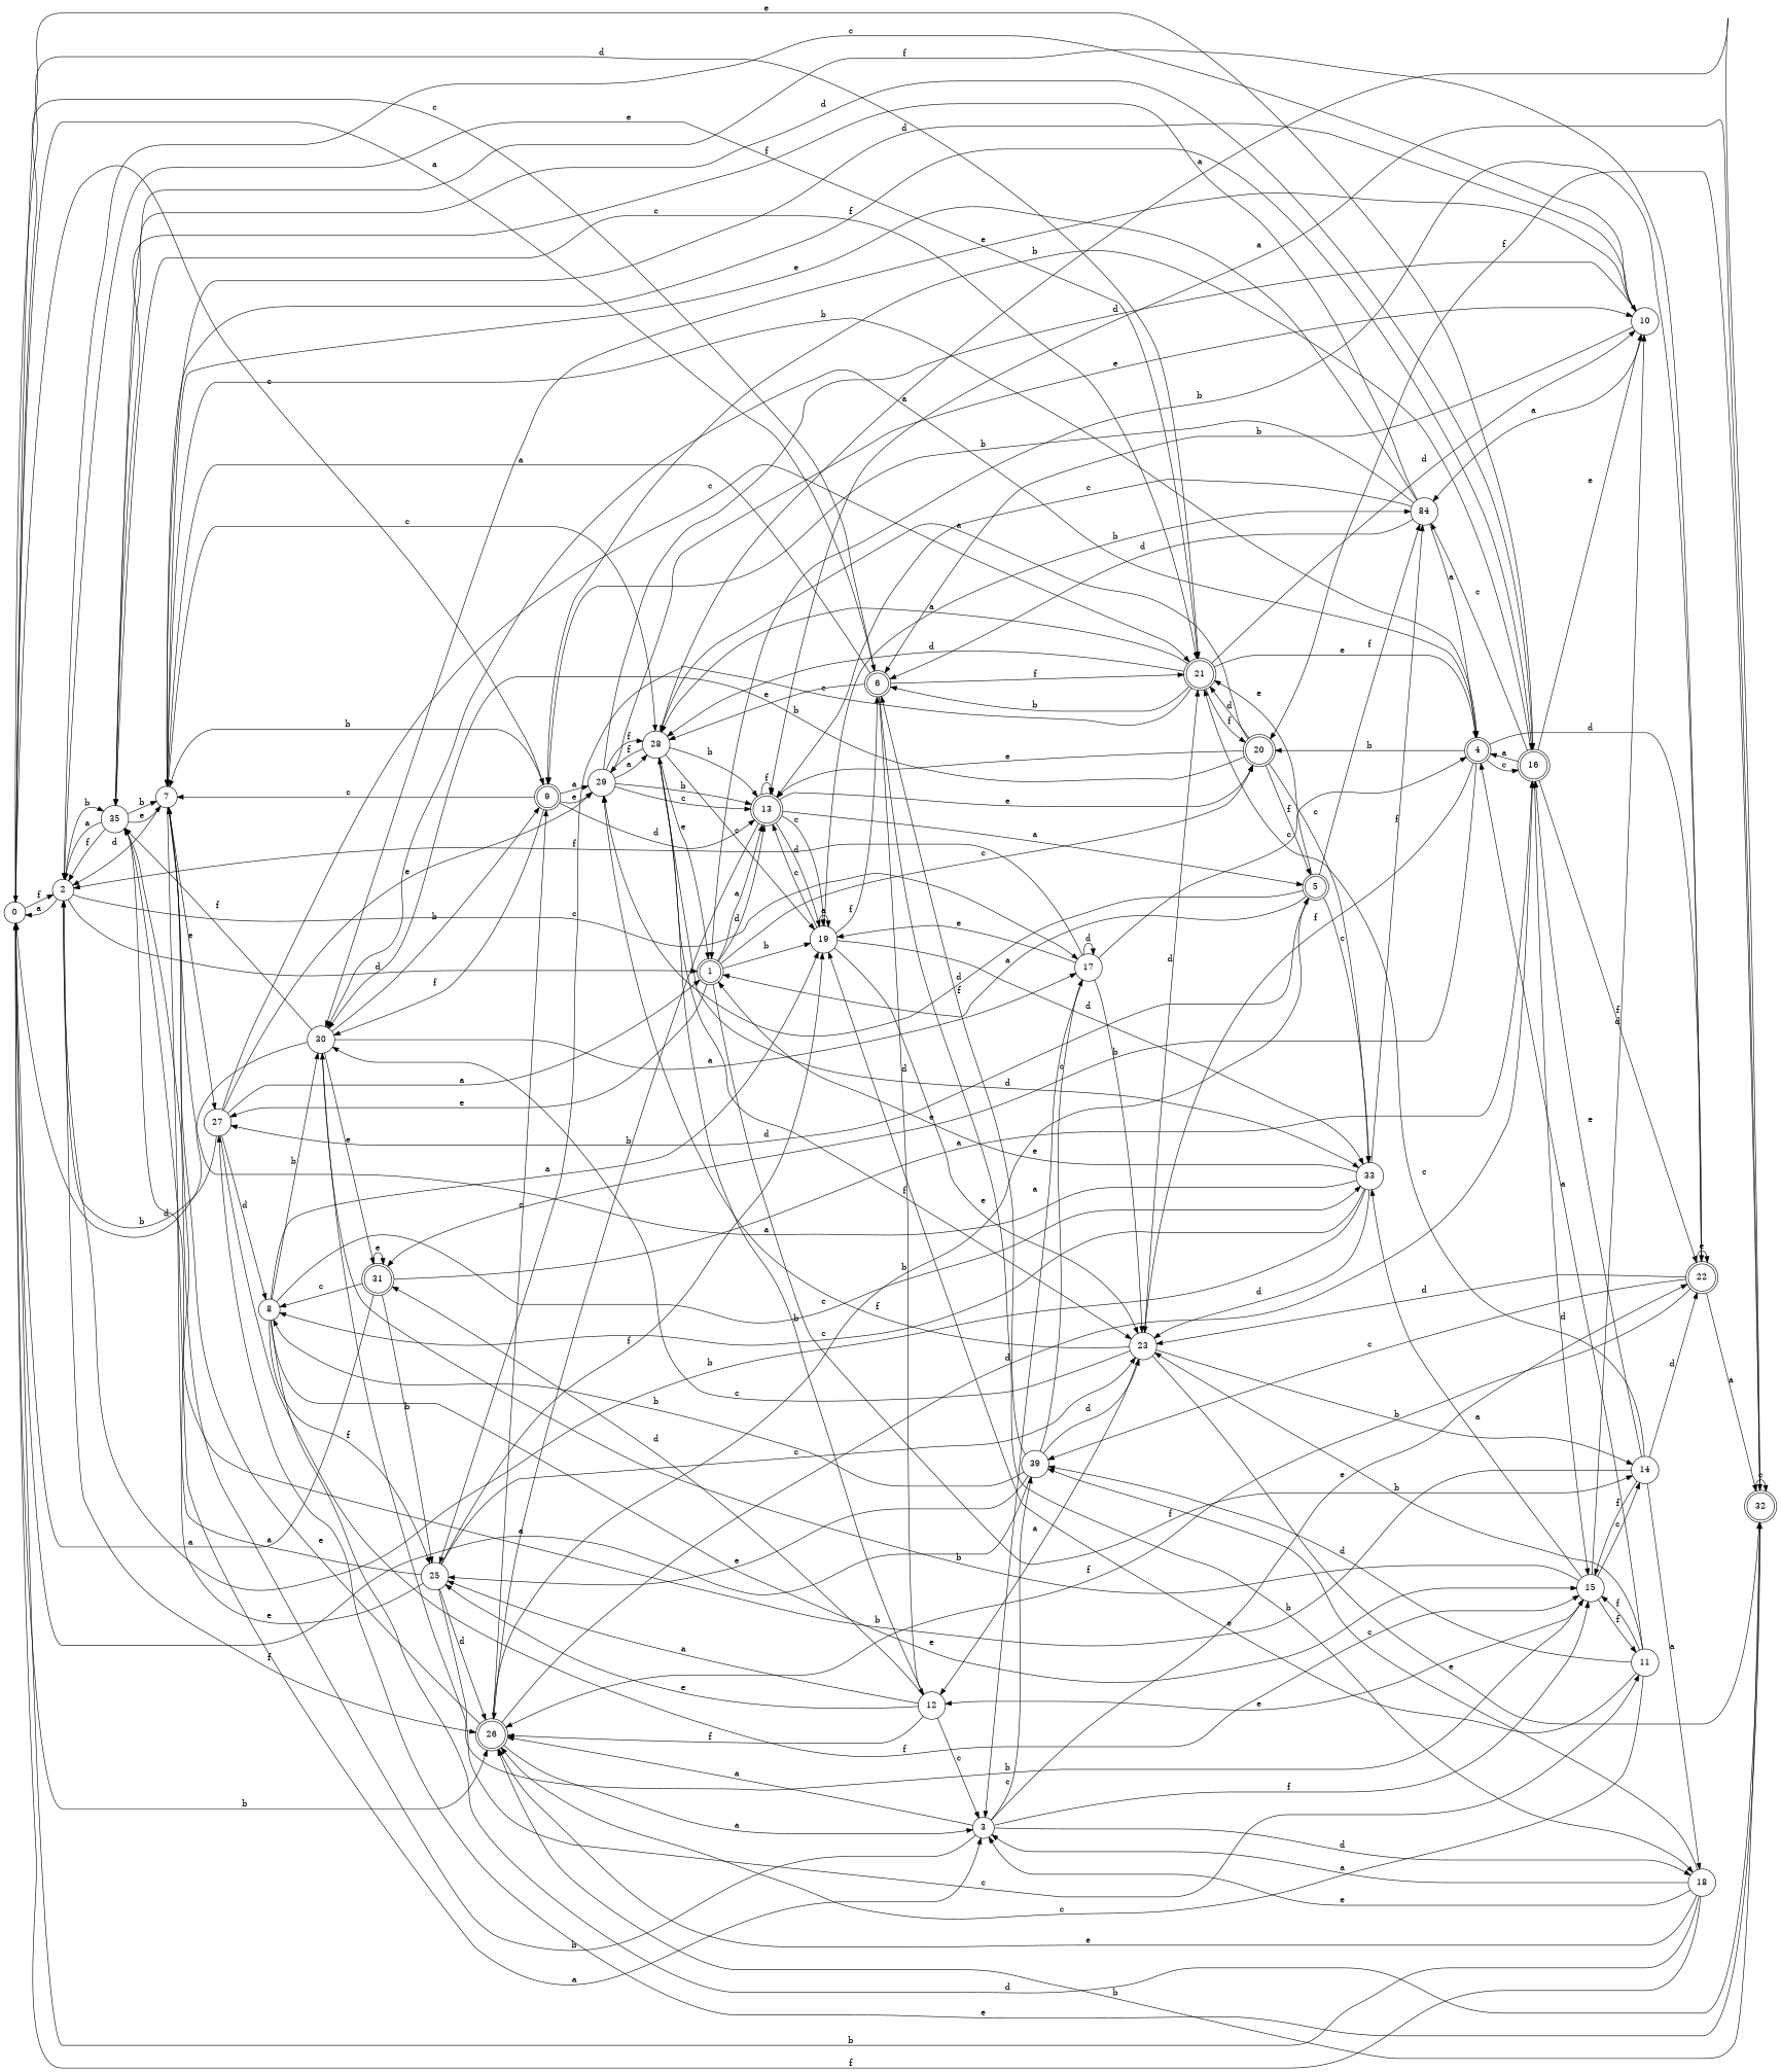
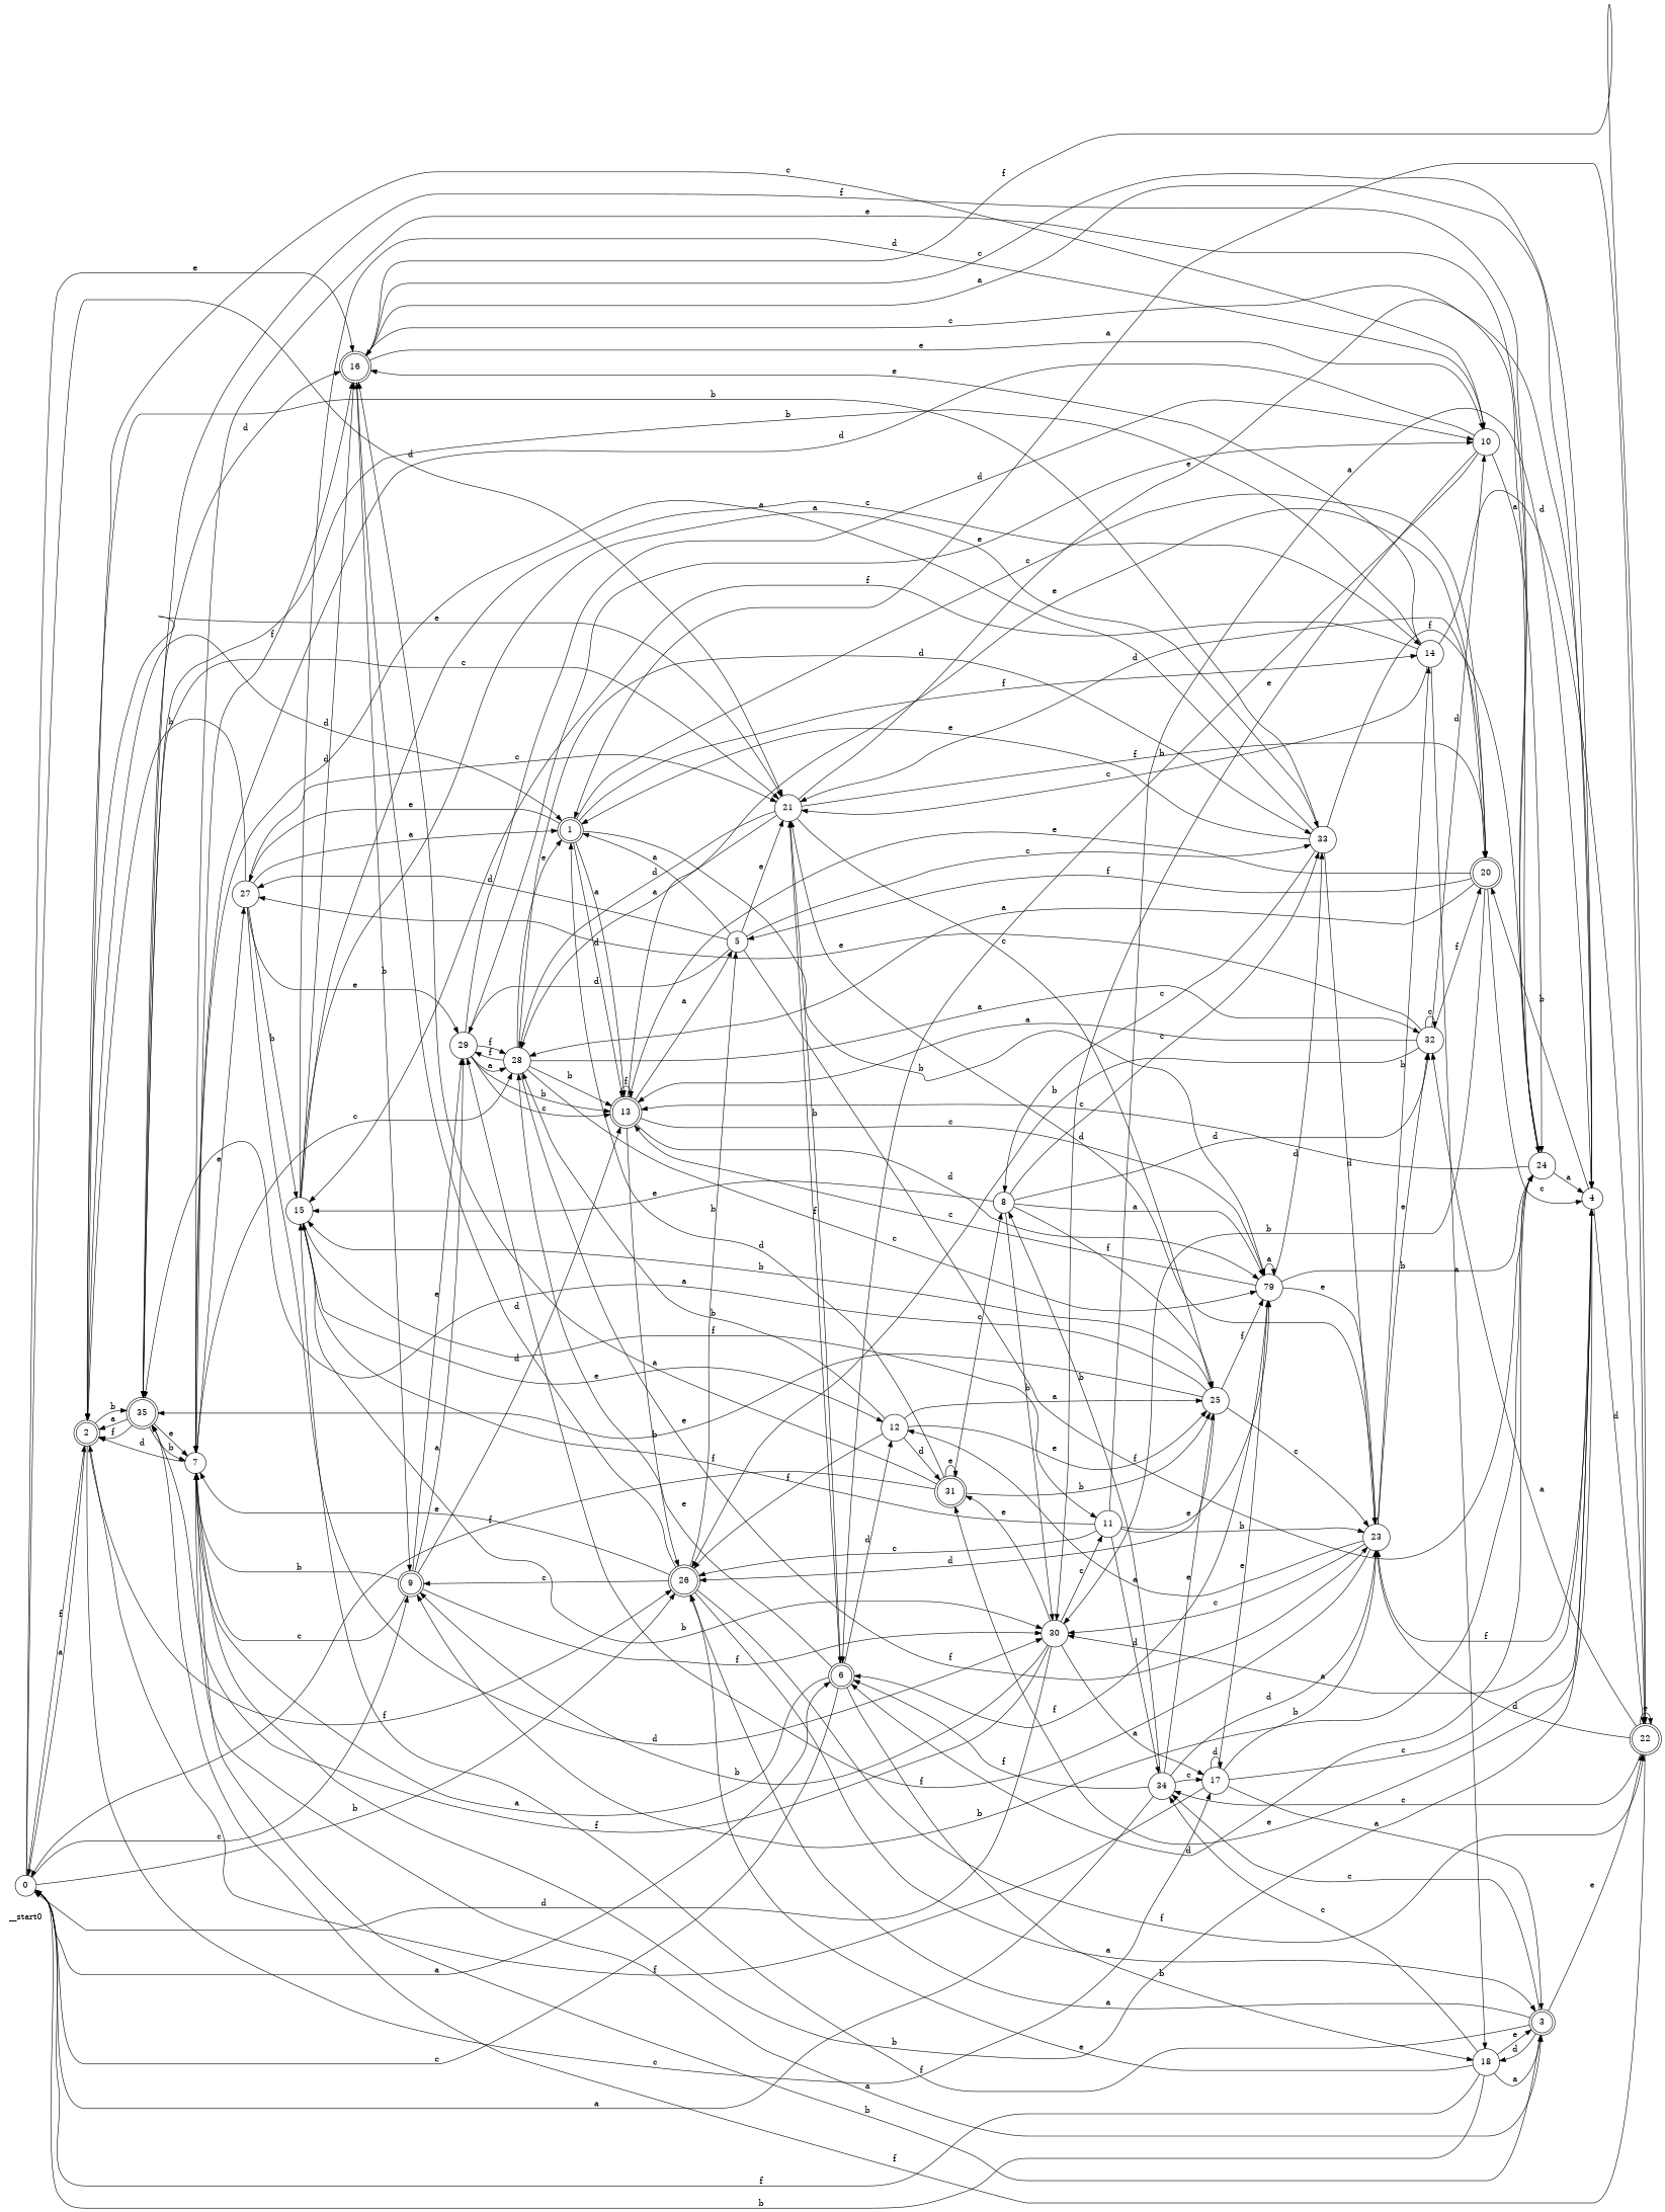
  digraph {
    rankdir=LR
    node [shape=circle color=black fillcolor=white style=filled]
+   __start0 [shape=none color="" fillcolor="" style=""]
    n2 [label=0]
-   n3 [label=2]
+   n3 [label=2 shape=doublecircle]
    n4 [label=6 shape=doublecircle style="rounded,filled"]
    n5 [label=9 shape=doublecircle style="rounded,filled"]
    n6 [label=16 shape=doublecircle style="rounded,filled"]
-   n7 [label=21 shape=doublecircle style="rounded,filled"]
+   n7 [label=21 style="rounded,filled"]
    n8 [label=26 shape=doublecircle style="rounded,filled"]
    n9 [label=1 shape=doublecircle style="rounded,filled"]
    n10 [label=17]
-   n11 [label=35]
+   n11 [label=35 shape=doublecircle]
    n12 [label=7]
    n13 [label=18]
    n14 [label=12]
    n15 [label=28]
    n16 [label=13 shape=doublecircle style="rounded,filled"]
    n17 [label=30]
    n18 [label=29]
    n19 [label=15]
    n20 [label=22 shape=doublecircle style="rounded,filled"]
-   n21 [label=4 shape=doublecircle]
-   n22 [label=84]
+   n21 [label=4]
+   n22 [label=24]
    n23 [label=10]
    n24 [label=20 shape=doublecircle style="rounded,filled"]
    n25 [label=25]
-   n26 [label=3]
-   n27 [label=5 shape=doublecircle]
+   n26 [label=3 shape=doublecircle]
+   n27 [label=5]
    n28 [label=14]
-   n29 [label=19]
+   n29 [label=79]
    n30 [label=27]
    n31 [label=23]
    n32 [label=33]
-   n33 [label=39]
+   n33 [label=34]
    n34 [label=11]
-   n35 [label=32 shape=doublecircle]
+   n35 [label=32]
    n36 [label=8]
    n37 [label=31 shape=doublecircle style="rounded,filled"]
    n2 -> n3 [label=f]
    n2 -> n4 [label=a]
    n2 -> n5 [label=c]
    n2 -> n6 [label=e]
    n2 -> n7 [label=d]
    n2 -> n8 [label=b]
    n3 -> n2 [label=a]
    n3 -> n7 [label=e]
    n3 -> n8 [label=f]
    n3 -> n9 [label=d]
    n3 -> n10 [label=c]
    n3 -> n11 [label=b]
    n4 -> n2 [label=c]
    n4 -> n7 [label=f]
    n4 -> n12 [label=a]
    n4 -> n13 [label=b]
    n4 -> n14 [label=d]
    n4 -> n15 [label=e]
    n5 -> n12 [label=b]
    n5 -> n12 [label=c]
    n5 -> n16 [label=d]
    n5 -> n17 [label=f]
    n5 -> n18 [label=a]
    n5 -> n18 [label=e]
    n6 -> n5 [label=b]
-   n6 -> n19 [label=d]
+   n19 -> n6 [label=d]
    n6 -> n20 [label=f]
    n6 -> n21 [label=a]
    n6 -> n22 [label=c]
    n6 -> n23 [label=e]
    n7 -> n4 [label=b]
    n7 -> n15 [label=a]
    n7 -> n15 [label=d]
    n7 -> n21 [label=e]
    n7 -> n24 [label=f]
    n7 -> n25 [label=c]
    n8 -> n5 [label=c]
    n8 -> n6 [label=d]
    n8 -> n12 [label=e]
-   n20 -> n8 [label=f]
+   n8 -> n20 [label=f]
    n8 -> n26 [label=a]
    n8 -> n27 [label=b]
    n9 -> n16 [label=a]
    n9 -> n16 [label=d]
    n9 -> n24 [label=c]
    n9 -> n28 [label=f]
    n9 -> n29 [label=b]
    n9 -> n30 [label=e]
    n10 -> n3 [label=f]
    n10 -> n10 [label=d]
    n10 -> n21 [label=c]
    n10 -> n26 [label=a]
    n10 -> n29 [label=e]
    n10 -> n31 [label=b]
    n11 -> n3 [label=a]
    n11 -> n3 [label=f]
    n11 -> n6 [label=d]
    n11 -> n7 [label=c]
    n11 -> n12 [label=b]
    n11 -> n12 [label=e]
    n12 -> n3 [label=d]
    n12 -> n6 [label=f]
    n12 -> n15 [label=c]
    n12 -> n21 [label=b]
    n12 -> n26 [label=a]
    n12 -> n30 [label=e]
    n13 -> n2 [label=b]
    n13 -> n2 [label=f]
    n13 -> n8 [label=e]
    n13 -> n26 [label=a]
    n13 -> n26 [label=e]
    n13 -> n33 [label=c]
    n14 -> n8 [label=f]
    n14 -> n15 [label=b]
    n14 -> n25 [label=a]
    n14 -> n25 [label=e]
-   n14 -> n26 [label=c]
    n14 -> n37 [label=d]
    n15 -> n9 [label=e]
    n15 -> n16 [label=b]
    n15 -> n18 [label=f]
    n15 -> n29 [label=c]
    n15 -> n31 [label=f]
    n15 -> n32 [label=d]
    n15 -> n35 [label=a]
    n16 -> n8 [label=b]
    n16 -> n16 [label=f]
    n16 -> n24 [label=e]
    n16 -> n27 [label=a]
    n16 -> n29 [label=c]
    n16 -> n29 [label=d]
    n17 -> n2 [label=d]
    n17 -> n5 [label=b]
    n17 -> n10 [label=a]
    n17 -> n11 [label=f]
    n17 -> n34 [label=c]
    n17 -> n37 [label=e]
    n18 -> n15 [label=a]
    n18 -> n15 [label=f]
    n18 -> n16 [label=b]
    n18 -> n16 [label=c]
    n18 -> n23 [label=d]
    n18 -> n23 [label=e]
    n19 -> n14 [label=e]
    n19 -> n17 [label=b]
    n19 -> n23 [label=d]
    n19 -> n28 [label=c]
    n19 -> n32 [label=a]
    n19 -> n34 [label=f]
-   n20 -> n9 [label=b]
+   n20 -> n9 [label=a]
    n20 -> n11 [label=f]
    n20 -> n20 [label=e]
    n20 -> n31 [label=d]
    n20 -> n33 [label=c]
    n20 -> n35 [label=a]
    n21 -> n6 [label=c]
    n21 -> n17 [label=a]
    n21 -> n20 [label=d]
    n21 -> n24 [label=b]
    n21 -> n31 [label=f]
    n21 -> n37 [label=e]
    n22 -> n4 [label=d]
    n22 -> n5 [label=b]
    n22 -> n11 [label=f]
    n22 -> n12 [label=e]
    n22 -> n16 [label=c]
    n22 -> n21 [label=a]
    n23 -> n3 [label=c]
    n23 -> n4 [label=b]
    n23 -> n12 [label=d]
    n23 -> n17 [label=e]
    n23 -> n22 [label=a]
    n24 -> n7 [label=d]
    n24 -> n15 [label=a]
    n24 -> n16 [label=e]
    n24 -> n17 [label=b]
-   n24 -> n32 [label=c]
+   n24 -> n21 [label=c]
    n24 -> n27 [label=f]
    n25 -> n8 [label=d]
    n25 -> n11 [label=a]
    n25 -> n11 [label=e]
    n25 -> n19 [label=b]
    n25 -> n29 [label=f]
    n25 -> n31 [label=c]
    n26 -> n8 [label=a]
    n26 -> n12 [label=b]
    n26 -> n13 [label=d]
    n26 -> n19 [label=f]
    n26 -> n20 [label=e]
    n26 -> n33 [label=c]
    n27 -> n7 [label=e]
    n27 -> n9 [label=a]
    n27 -> n18 [label=d]
    n27 -> n22 [label=f]
    n27 -> n30 [label=d]
    n27 -> n32 [label=c]
    n28 -> n6 [label=e]
    n28 -> n7 [label=c]
    n28 -> n11 [label=b]
    n28 -> n13 [label=a]
    n28 -> n19 [label=f]
    n28 -> n20 [label=d]
    n29 -> n4 [label=f]
    n29 -> n16 [label=c]
    n29 -> n22 [label=b]
    n29 -> n29 [label=a]
    n29 -> n31 [label=e]
    n29 -> n32 [label=d]
    n30 -> n3 [label=b]
    n30 -> n7 [label=c]
    n30 -> n9 [label=a]
-   n30 -> n36 [label=d]
+   n30 -> n17 [label=d]
    n30 -> n18 [label=e]
-   n30 -> n19 [label=f]
+   n30 -> n19 [label=b]
    n31 -> n7 [label=d]
    n31 -> n14 [label=a]
    n31 -> n17 [label=c]
    n31 -> n18 [label=f]
    n31 -> n28 [label=b]
    n31 -> n35 [label=e]
    n32 -> n3 [label=b]
    n32 -> n9 [label=e]
    n32 -> n12 [label=a]
    n32 -> n22 [label=f]
    n32 -> n31 [label=d]
    n32 -> n36 [label=c]
    n33 -> n2 [label=a]
    n33 -> n4 [label=f]
    n33 -> n10 [label=c]
    n33 -> n25 [label=e]
    n33 -> n31 [label=d]
    n33 -> n36 [label=b]
    n34 -> n8 [label=c]
    n34 -> n19 [label=f]
    n34 -> n21 [label=a]
    n34 -> n29 [label=e]
    n34 -> n31 [label=b]
    n34 -> n33 [label=d]
    n35 -> n8 [label=b]
    n35 -> n16 [label=a]
-   n7 -> n23 [label=d]
+   n35 -> n23 [label=d]
    n35 -> n24 [label=f]
    n35 -> n30 [label=e]
    n35 -> n35 [label=c]
    n36 -> n17 [label=b]
    n36 -> n19 [label=e]
    n36 -> n25 [label=f]
    n36 -> n29 [label=a]
    n36 -> n32 [label=c]
    n36 -> n35 [label=d]
-   n37 -> n2 [label=a]
+   n37 -> n2 [label=f]
    n37 -> n6 [label=a]
+   n37 -> n9 [label=d]
    n37 -> n25 [label=b]
    n37 -> n36 [label=c]
    n37 -> n37 [label=e]
  }
